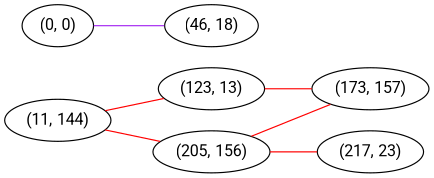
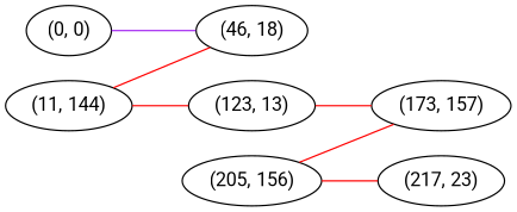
  graph {
    fontname=Roboto
    rankdir=LR
    node [fontname=Roboto]
    edge [color=red fontname=Roboto weight=1]
    "(11, 144)"
    "(46, 18)"
    "(123, 13)"
    "(0, 0)"
    "(173, 157)"
    "(205, 156)"
    "(217, 23)"
-   "(11, 144)" -- "(205, 156)"
+   "(11, 144)" -- "(46, 18)"
    "(11, 144)" -- "(123, 13)"
    "(123, 13)" -- "(173, 157)"
    "(0, 0)" -- "(46, 18)" [color=purple weight=4]
    "(205, 156)" -- "(173, 157)"
    "(205, 156)" -- "(217, 23)"
  }
